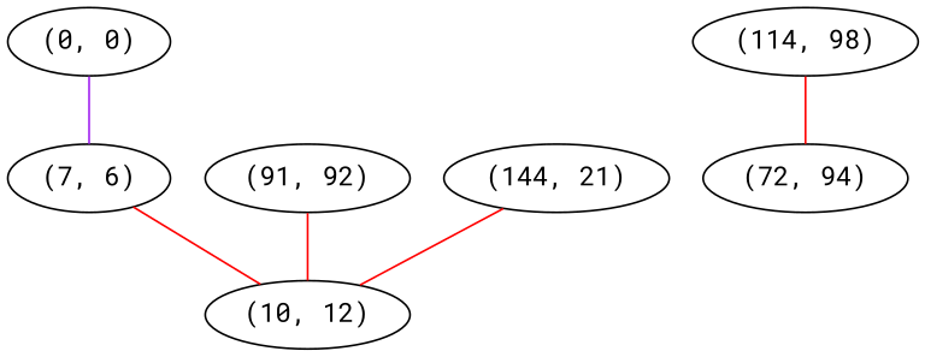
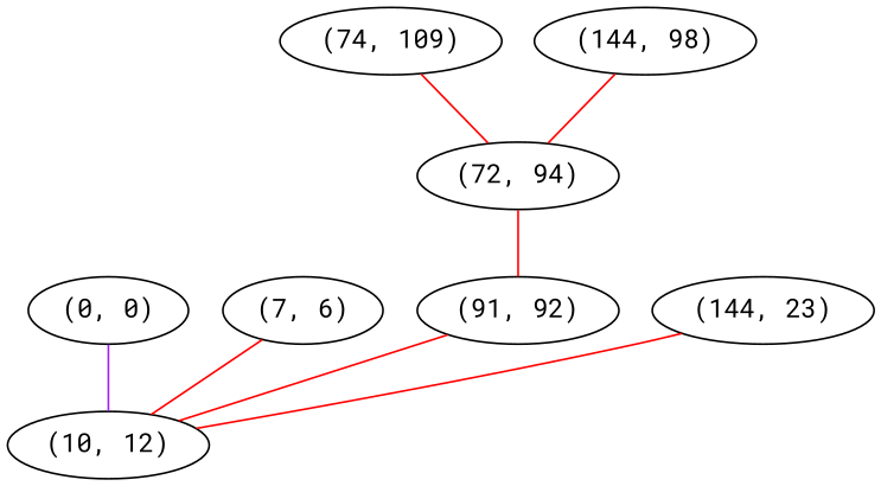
  graph {
    fontname="Roboto Mono"
    node [fontname="Roboto Mono"]
    edge [color=red fontname="Roboto Mono" weight=1]
    "(0, 0)"
    "(7, 6)"
    n3 [label="(10, 12)"]
+   "(74, 109)"
    "(72, 94)"
    n6 [label="(91, 92)"]
-   "(144, 98)" [label="(114, 98)"]
-   "(144, 21)"
-   "(0, 0)" -- "(7, 6)" [color=purple weight=4]
+   "(144, 98)"
+   "(144, 21)" [label="(144, 23)"]
+   "(0, 0)" -- n3 [color=purple weight=4]
    "(7, 6)" -- n3
+   "(74, 109)" -- "(72, 94)"
+   "(72, 94)" -- n6
    n6 -- n3
    "(144, 98)" -- "(72, 94)"
    "(144, 21)" -- n3
  }
